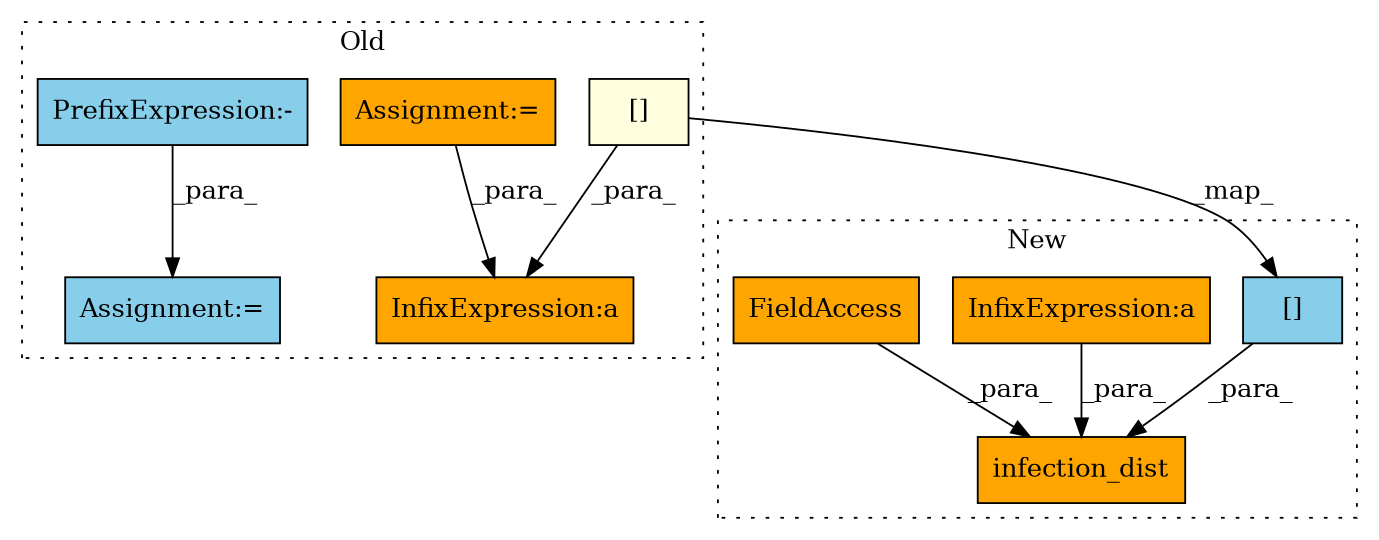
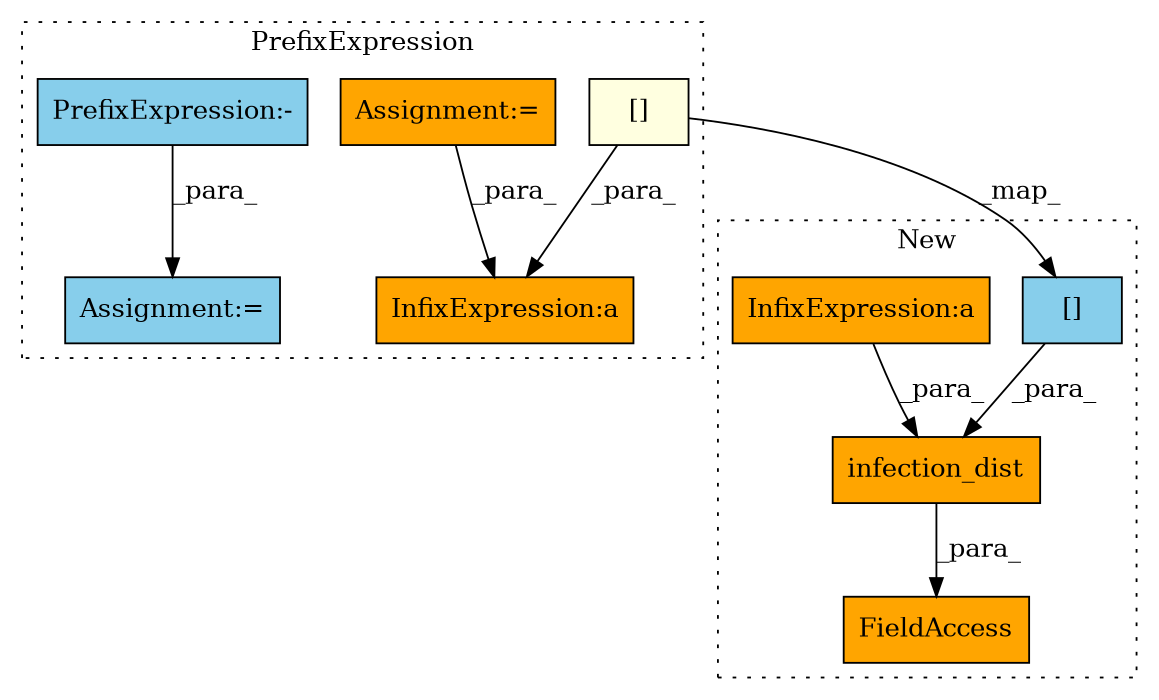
  digraph {
    node [a=27 fillcolor=orange l=3 shape=box style=filled]
    n1 [label="InfixExpression:a" s=2878]
    n2 [a=2 fillcolor=lightyellow l="6,1" label="[]" s="2881,2890"]
    n3 [a=38 fillcolor=skyblue l=1 label="PrefixExpression:-" s=2870]
    n4 [a=7 l=6 label="Assignment:=" s=2647]
    n5 [a=7 fillcolor=skyblue l=1 label="Assignment:=" s=2869]
    n6 [a=32 l="15,1" label=infection_dist s="2759,2822"]
    n7 [a=2 fillcolor=skyblue l="6,1" label="[]" s="2796,2805"]
    n8 [label="InfixExpression:a" s=2776]
    n9 [a=22 l=15 label=FieldAccess s=2807]
    subgraph cluster_1 {
-     label=Old
+     label=PrefixExpression
      style=dotted
      n1
      n2
      n3
      n4
      n5
    }
    subgraph cluster_2 {
      label=New
      style=dotted
      n6
      n7
      n8
      n9
    }
    n2 -> n1 [label=_para_]
    n2 -> n7 [label=_map_]
    n3 -> n5 [label=_para_]
    n4 -> n1 [label=_para_]
    n7 -> n6 [label=_para_]
    n8 -> n6 [label=_para_]
-   n9 -> n6 [label=_para_]
+   n6 -> n9 [label=_para_]
  }
